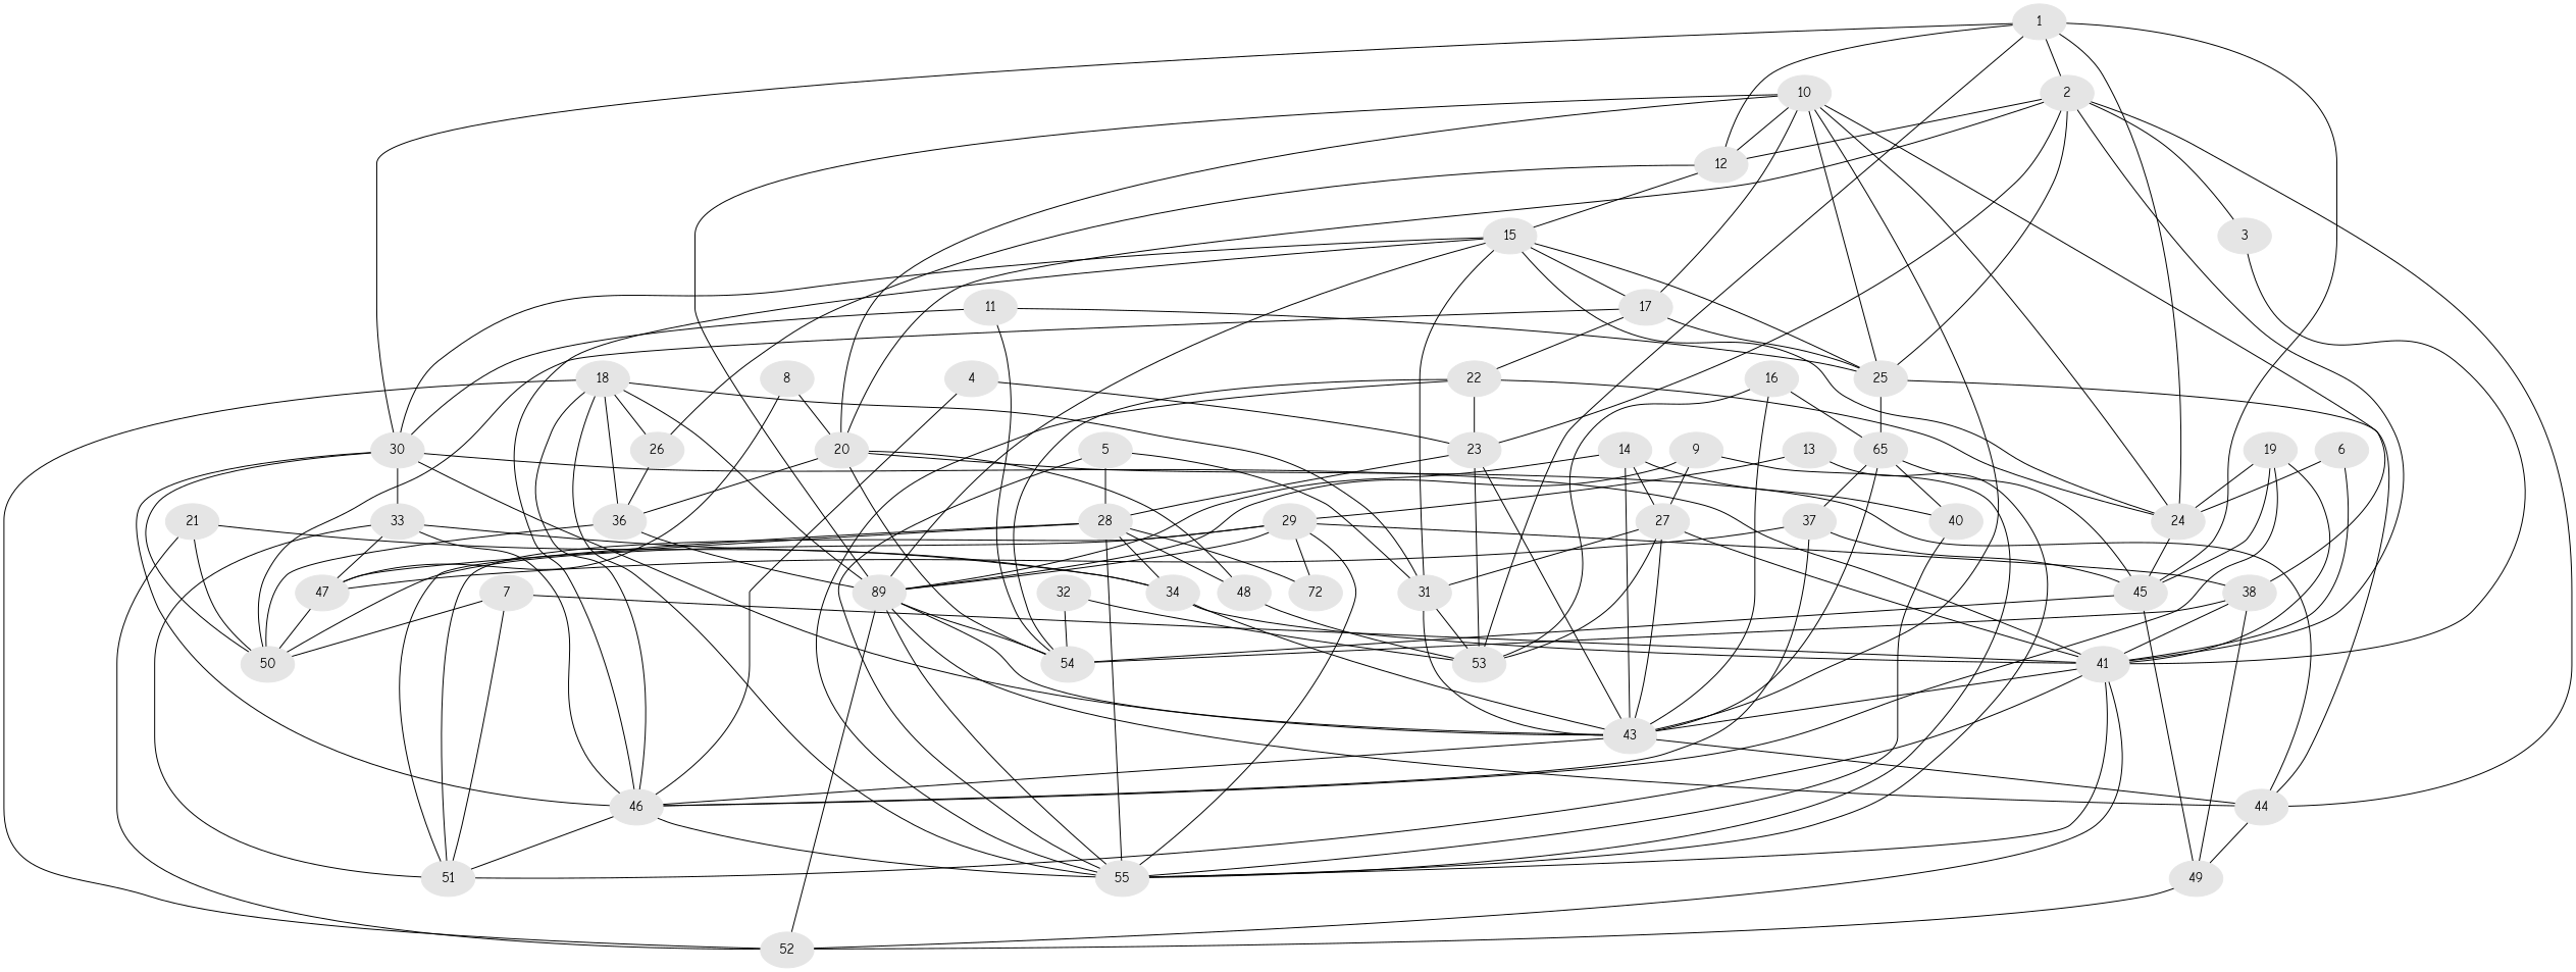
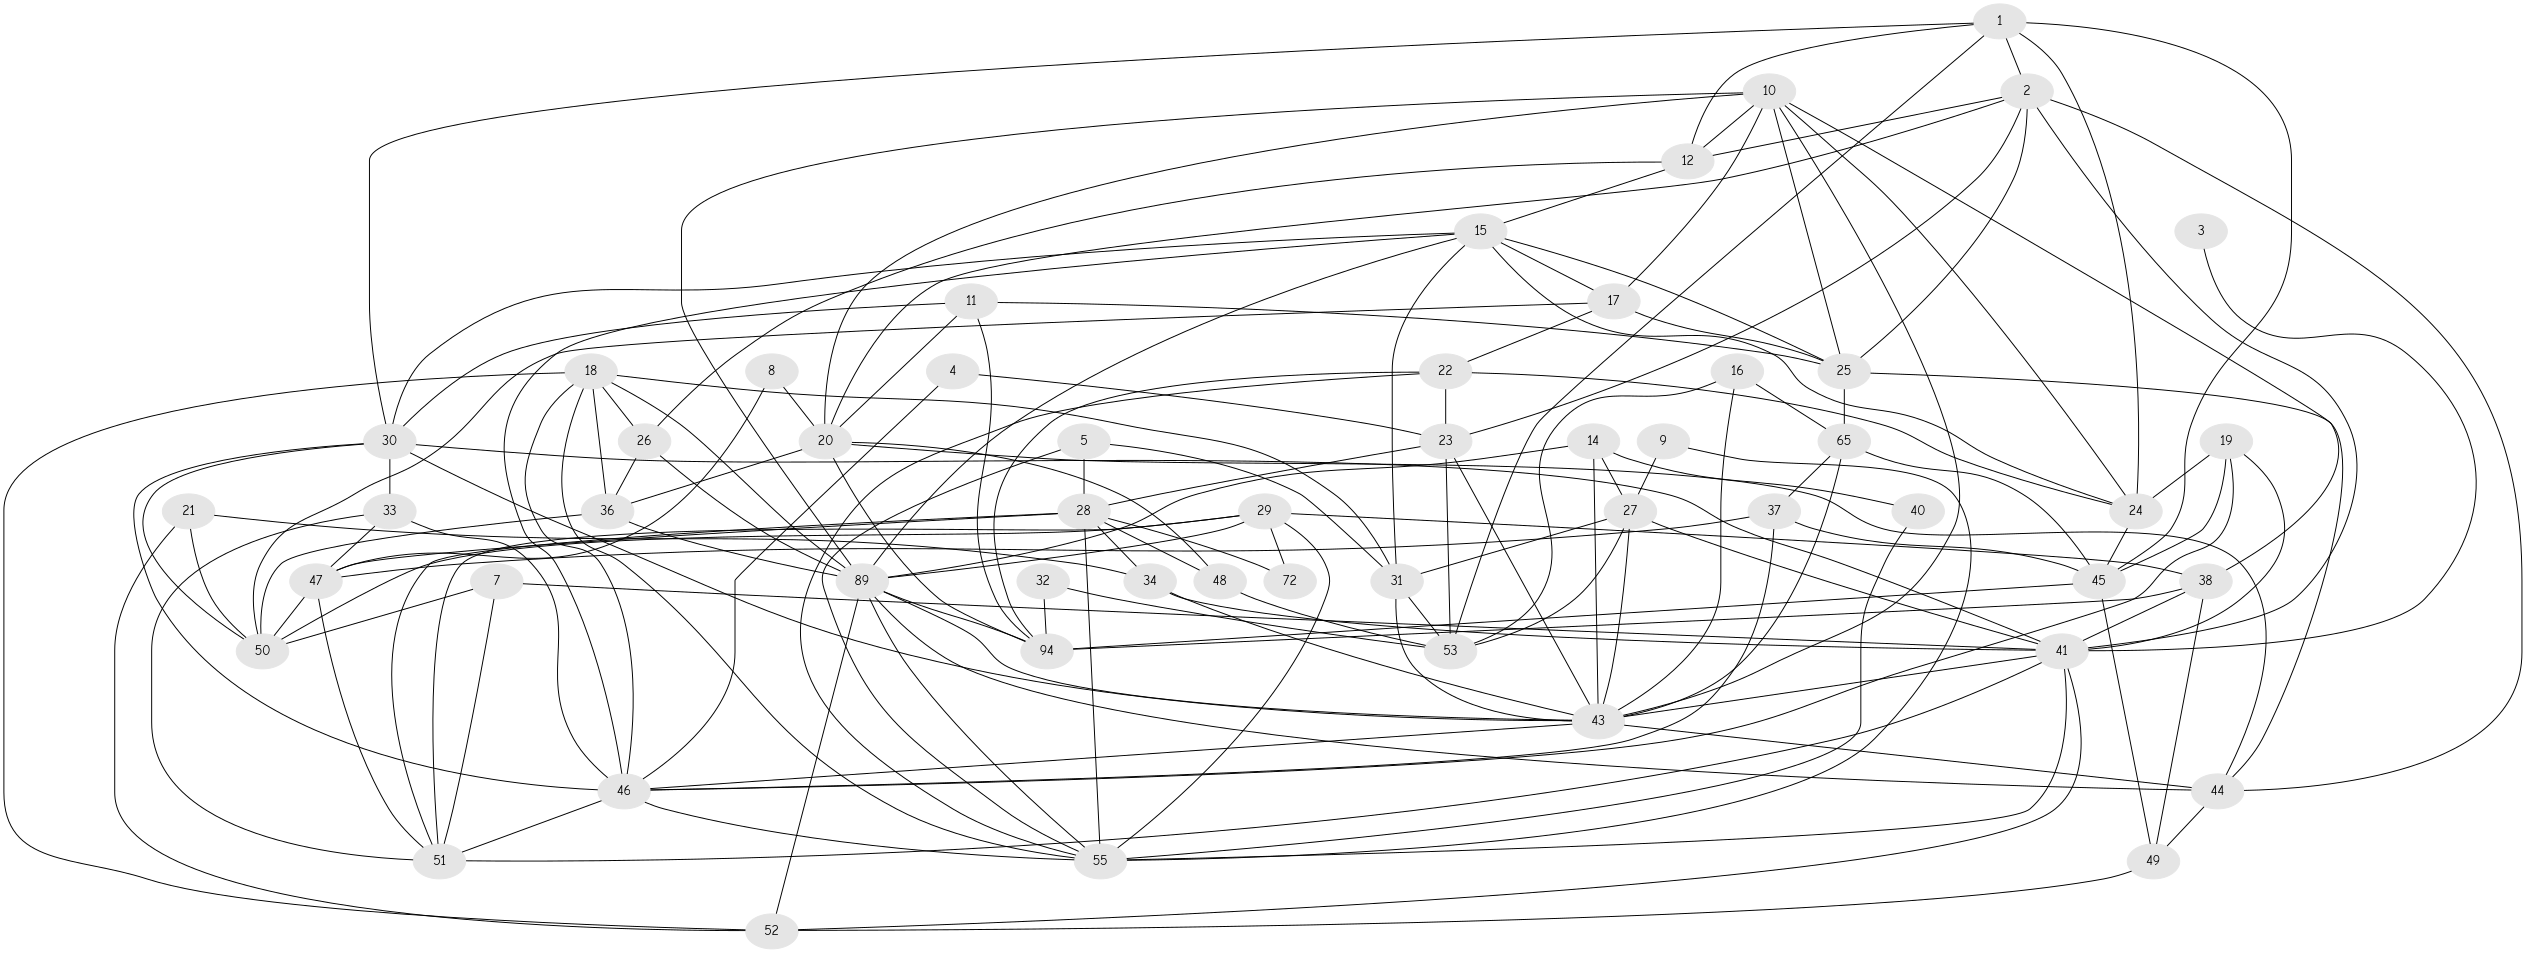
  graph {
    fontname="Comic Neue"
    node [color=gray90 fontname="Comic Neue" style=filled]
    edge [fontname="Comic Neue" weight=1.0]
    1
    2
    12
    24
    30
    45
    53
    3
    20
    23
    25
    41
    44
    15
    26
    46
    50
    43
    33
-   54
+   54 [label=94]
    49
    36
    48
    28
    n25 [label=65]
    55
    51
    52
    4
    5
    31
    47
    34
    n34 [label=72]
-   6
    7
    8
    9
    27
    10
    17
    38
    n43 [label=89]
    22
    11
-   13
    29
    14
    40
    16
    37
    18
    19
    21
    32
    1 -- 2
    1 -- 12
    1 -- 24
    1 -- 30
    1 -- 45
    1 -- 53
    2 -- 12
-   2 -- 3
    2 -- 20
    2 -- 23
    2 -- 25
    2 -- 41
    2 -- 44
    12 -- 15
    12 -- 26
    24 -- 45
    30 -- 41
    30 -- 46
    30 -- 50
    30 -- 43
    30 -- 33
    45 -- 54
    45 -- 49
    3 -- 41
    20 -- 44
    20 -- 54
    20 -- 36
    20 -- 48
    23 -- 53
    23 -- 43
    23 -- 28
    25 -- 44
    25 -- n25
    41 -- 43
    41 -- 55
    41 -- 51
    41 -- 52
    44 -- 49
    15 -- 24
    15 -- 30
    15 -- 25
    15 -- 46
    15 -- 31
    15 -- 17
    15 -- n43
    26 -- 36
-   9 -- n43
+   26 -- n43
    46 -- 55
    46 -- 51
    43 -- 44 [weight=2.0]
    43 -- 46 [weight=2.0]
    33 -- 46
    33 -- 51
    33 -- 47
-   33 -- 34
    49 -- 52
    36 -- 50
    36 -- n43
    48 -- 53
    28 -- 48
    28 -- 55
    28 -- 51
    28 -- 47
    28 -- 34
    28 -- n34
    n25 -- 45
    n25 -- 43
-   n25 -- 40
    n25 -- 37
    4 -- 23
    4 -- 46
    5 -- 28
    5 -- 55
    5 -- 31
    31 -- 53 [weight=2.0]
    31 -- 43
    47 -- 50
+   47 -- 51
    34 -- 41 [weight=2.0]
    34 -- 43
-   6 -- 24
-   6 -- 41
    7 -- 41
    7 -- 50
    7 -- 51
    8 -- 20
    8 -- 47
    9 -- 55
    9 -- 27
    27 -- 53
    27 -- 41
    27 -- 43
    27 -- 31
    10 -- 12
    10 -- 24
    10 -- 20
    10 -- 25
    10 -- 43
    10 -- 17
    10 -- 38
    10 -- n43
    17 -- 25
    17 -- 50
    17 -- 22
    38 -- 41
    38 -- 54
    38 -- 49
    n43 -- 44
    n43 -- 43
    n43 -- 54
    n43 -- 55
    n43 -- 52
    22 -- 24
    22 -- 23
    22 -- 54
    22 -- 55
    11 -- 30
+   11 -- 20
    11 -- 25
    11 -- 54
-   13 -- 55
-   13 -- 29
    29 -- 50
    29 -- 55
    29 -- 51
    29 -- n34
    29 -- 38
    29 -- n43
    14 -- 43
    14 -- 27
    14 -- n43
    14 -- 40
    40 -- 55
    16 -- 53
    16 -- 43
    16 -- n25
    37 -- 45
    37 -- 46 [weight=2.0]
    37 -- 47
    18 -- 26
    18 -- 46
    18 -- 36
    18 -- 55
    18 -- 52
    18 -- 31
    18 -- n43
    19 -- 24
    19 -- 45
    19 -- 41
    19 -- 46
    21 -- 50
    21 -- 52
    21 -- 34
    32 -- 53
    32 -- 54
  }
